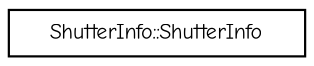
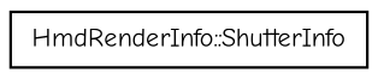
  digraph {
    rankdir=LR
    fontname="Comic Neue"
-   n1 [color=black fillcolor=white fontname="Comic Neue" fontsize=10 height=0.2 label="ShutterInfo::ShutterInfo" shape=record style=filled width=0.4]
+   n1 [color=black fillcolor=white fontname="Comic Neue" fontsize=10 height=0.2 label="HmdRenderInfo::ShutterInfo" shape=record style=filled width=0.4]
  }
